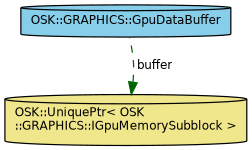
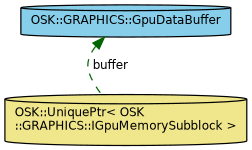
  digraph {
    node [color=black fontname=Helvetica fontsize=10 shape=cylinder style=filled]
    n1 [fillcolor=skyblue fontcolor=black height=0.2 label="OSK::GRAPHICS::GpuDataBuffer" width=0.4]
    n2 [fillcolor=khaki height=0.2 label="OSK::UniquePtr\< OSK\l::GRAPHICS::IGpuMemorySubblock \>" width=0.4]
-   n2 -> n1 [color=darkgreen dir=back fontname=Helvetica fontsize=10 label=" buffer" labelfontname=Helvetica labelfontsize=10 style=dashed]
+   n1 -> n2 [color=darkgreen dir=back fontname=Helvetica fontsize=10 label=" buffer" labelfontname=Helvetica labelfontsize=10 style=dashed]
  }
